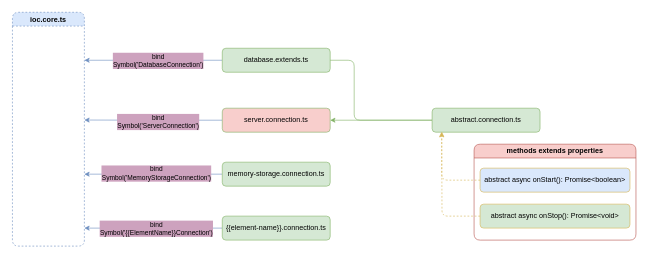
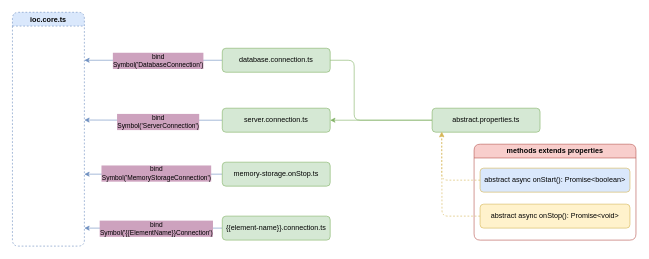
  <mxCell id="0" />
  <mxCell id="1" parent="0" />
  <mxCell id="2" value="ioc.core.ts" style="swimlane;whiteSpace=wrap;html=1;rounded=1;dashed=1;fillColor=#dae8fc;strokeColor=#6c8ebf;" vertex="1" parent="1"><mxGeometry x="20" y="20" width="120" height="390" as="geometry" /></mxCell>
  <mxCell id="3" style="edgeStyle=orthogonalEdgeStyle;rounded=0;orthogonalLoop=1;jettySize=auto;html=1;fillColor=#dae8fc;strokeColor=#6c8ebf;" edge="1" parent="1" source="5"><mxGeometry relative="1" as="geometry"><mxPoint x="140" y="100" as="targetPoint" /></mxGeometry></mxCell>
  <mxCell id="4" value="bind&lt;br&gt;Symbol('DatabaseConnection')" style="edgeLabel;html=1;align=center;verticalAlign=middle;resizable=0;points=[];labelBackgroundColor=#CDA2BE;" vertex="1" connectable="0" parent="3"><mxGeometry x="-0.066" relative="1" as="geometry"><mxPoint as="offset" /></mxGeometry></mxCell>
- <mxCell id="5" value="database.extends.ts" style="rounded=1;whiteSpace=wrap;html=1;fillColor=#d5e8d4;strokeColor=#82b366;" vertex="1" parent="1"><mxGeometry x="370" y="80" width="180" height="40" as="geometry" /></mxCell>
+ <mxCell id="5" value="database.connection.ts" style="rounded=1;whiteSpace=wrap;html=1;fillColor=#d5e8d4;strokeColor=#82b366;" vertex="1" parent="1"><mxGeometry x="370" y="80" width="180" height="40" as="geometry" /></mxCell>
  <mxCell id="6" style="edgeStyle=orthogonalEdgeStyle;rounded=0;orthogonalLoop=1;jettySize=auto;html=1;exitX=0;exitY=0.5;exitDx=0;exitDy=0;fillColor=#dae8fc;strokeColor=#6c8ebf;" edge="1" parent="1" source="7"><mxGeometry relative="1" as="geometry"><mxPoint x="140" y="199.714" as="targetPoint" /></mxGeometry></mxCell>
- <mxCell id="7" value="server.connection.ts" style="rounded=1;whiteSpace=wrap;html=1;fillColor=#f8cecc;strokeColor=#82b366;" vertex="1" parent="1"><mxGeometry x="370" y="180" width="180" height="40" as="geometry" /></mxCell>
+ <mxCell id="7" value="server.connection.ts" style="rounded=1;whiteSpace=wrap;html=1;fillColor=#d5e8d4;strokeColor=#82b366;" vertex="1" parent="1"><mxGeometry x="370" y="180" width="180" height="40" as="geometry" /></mxCell>
  <mxCell id="8" style="edgeStyle=orthogonalEdgeStyle;rounded=0;orthogonalLoop=1;jettySize=auto;html=1;fillColor=#dae8fc;strokeColor=#6c8ebf;" edge="1" parent="1" source="10"><mxGeometry relative="1" as="geometry"><mxPoint x="140" y="290" as="targetPoint" /><Array as="points"><mxPoint x="260" y="290" /><mxPoint x="260" y="290" /></Array></mxGeometry></mxCell>
  <mxCell id="9" value="bind&lt;br&gt;Symbol('MemoryStorageConnection')" style="edgeLabel;html=1;align=center;verticalAlign=middle;resizable=0;points=[];labelBackgroundColor=#CDA2BE;" vertex="1" connectable="0" parent="8"><mxGeometry x="0.083" y="-2" relative="1" as="geometry"><mxPoint x="14" as="offset" /></mxGeometry></mxCell>
- <mxCell id="10" value="memory-storage.connection.ts" style="rounded=1;whiteSpace=wrap;html=1;fillColor=#d5e8d4;strokeColor=#82b366;" vertex="1" parent="1"><mxGeometry x="370" y="270" width="180" height="40" as="geometry" /></mxCell>
+ <mxCell id="10" value="memory-storage.onStop.ts" style="rounded=1;whiteSpace=wrap;html=1;fillColor=#d5e8d4;strokeColor=#82b366;" vertex="1" parent="1"><mxGeometry x="370" y="270" width="180" height="40" as="geometry" /></mxCell>
  <mxCell id="11" value="bind&lt;br&gt;Symbol('ServerConnection')" style="edgeLabel;html=1;align=center;verticalAlign=middle;resizable=0;points=[];labelBackgroundColor=#CDA2BE;" vertex="1" connectable="0" parent="1"><mxGeometry x="259.997" y="120" as="geometry"><mxPoint x="3" y="82" as="offset" /></mxGeometry></mxCell>
  <mxCell id="12" style="edgeStyle=orthogonalEdgeStyle;rounded=1;orthogonalLoop=1;jettySize=auto;html=1;entryX=1;entryY=0.5;entryDx=0;entryDy=0;fillColor=#d5e8d4;strokeColor=#82b366;endArrow=none;" edge="1" parent="1" source="14" target="5"><mxGeometry relative="1" as="geometry"><Array as="points"><mxPoint x="590" y="200" /><mxPoint x="590" y="100" /></Array></mxGeometry></mxCell>
  <mxCell id="13" style="edgeStyle=orthogonalEdgeStyle;rounded=1;orthogonalLoop=1;jettySize=auto;html=1;entryX=1;entryY=0.5;entryDx=0;entryDy=0;fillColor=#d5e8d4;strokeColor=#82b366;" edge="1" parent="1" source="14" target="7"><mxGeometry relative="1" as="geometry" /></mxCell>
- <mxCell id="14" value="abstract.connection.ts" style="rounded=1;whiteSpace=wrap;html=1;fillColor=#d5e8d4;strokeColor=#82b366;" vertex="1" parent="1"><mxGeometry x="720" y="180" width="180" height="40" as="geometry" /></mxCell>
+ <mxCell id="14" value="abstract.properties.ts" style="rounded=1;whiteSpace=wrap;html=1;fillColor=#d5e8d4;strokeColor=#82b366;" vertex="1" parent="1"><mxGeometry x="720" y="180" width="180" height="40" as="geometry" /></mxCell>
  <mxCell id="15" value="methods extends properties" style="swimlane;whiteSpace=wrap;html=1;fillColor=#f8cecc;strokeColor=#b85450;rounded=1;" vertex="1" parent="1"><mxGeometry x="790" y="240" width="270" height="160" as="geometry" /></mxCell>
  <mxCell id="16" value="abstract async onStart(): Promise&amp;lt;boolean&amp;gt;" style="rounded=1;whiteSpace=wrap;html=1;fillColor=#dae8fc;strokeColor=#d6b656;" vertex="1" parent="15"><mxGeometry x="10" y="40" width="250" height="40" as="geometry" /></mxCell>
- <mxCell id="17" value="abstract async onStop(): Promise&amp;lt;void&amp;gt;" style="rounded=1;whiteSpace=wrap;html=1;fillColor=#d5e8d4;strokeColor=#d6b656;" vertex="1" parent="15"><mxGeometry x="10" y="100" width="250" height="40" as="geometry" /></mxCell>
+ <mxCell id="17" value="abstract async onStop(): Promise&amp;lt;void&amp;gt;" style="rounded=1;whiteSpace=wrap;html=1;fillColor=#fff2cc;strokeColor=#d6b656;" vertex="1" parent="15"><mxGeometry x="10" y="100" width="250" height="40" as="geometry" /></mxCell>
  <mxCell id="18" style="edgeStyle=orthogonalEdgeStyle;rounded=1;orthogonalLoop=1;jettySize=auto;html=1;entryX=0.089;entryY=0.985;entryDx=0;entryDy=0;entryPerimeter=0;exitX=0;exitY=0.5;exitDx=0;exitDy=0;fillColor=#fff2cc;strokeColor=#d6b656;dashed=1;endArrow=open;" edge="1" parent="1" source="16" target="14"><mxGeometry relative="1" as="geometry" /></mxCell>
  <mxCell id="19" style="edgeStyle=orthogonalEdgeStyle;rounded=1;orthogonalLoop=1;jettySize=auto;html=1;exitX=0;exitY=0.5;exitDx=0;exitDy=0;fillColor=#fff2cc;strokeColor=#d6b656;dashed=1;" edge="1" parent="1" source="17"><mxGeometry relative="1" as="geometry"><mxPoint x="736" y="220" as="targetPoint" /></mxGeometry></mxCell>
  <mxCell id="20" style="edgeStyle=orthogonalEdgeStyle;rounded=0;orthogonalLoop=1;jettySize=auto;html=1;fillColor=#dae8fc;strokeColor=#6c8ebf;" edge="1" parent="1" source="21"><mxGeometry relative="1" as="geometry"><mxPoint x="140" y="380" as="targetPoint" /></mxGeometry></mxCell>
  <mxCell id="21" value="{{element-name}}.connection.ts" style="rounded=1;whiteSpace=wrap;html=1;fillColor=#d5e8d4;strokeColor=#82b366;" vertex="1" parent="1"><mxGeometry x="370" y="360" width="180" height="40" as="geometry" /></mxCell>
  <mxCell id="22" value="bind&lt;br&gt;Symbol('{{ElementName}}Connection')" style="edgeLabel;html=1;align=center;verticalAlign=middle;resizable=0;points=[];labelBackgroundColor=#CDA2BE;" vertex="1" connectable="0" parent="1"><mxGeometry x="259.995" y="380" as="geometry" /></mxCell>
